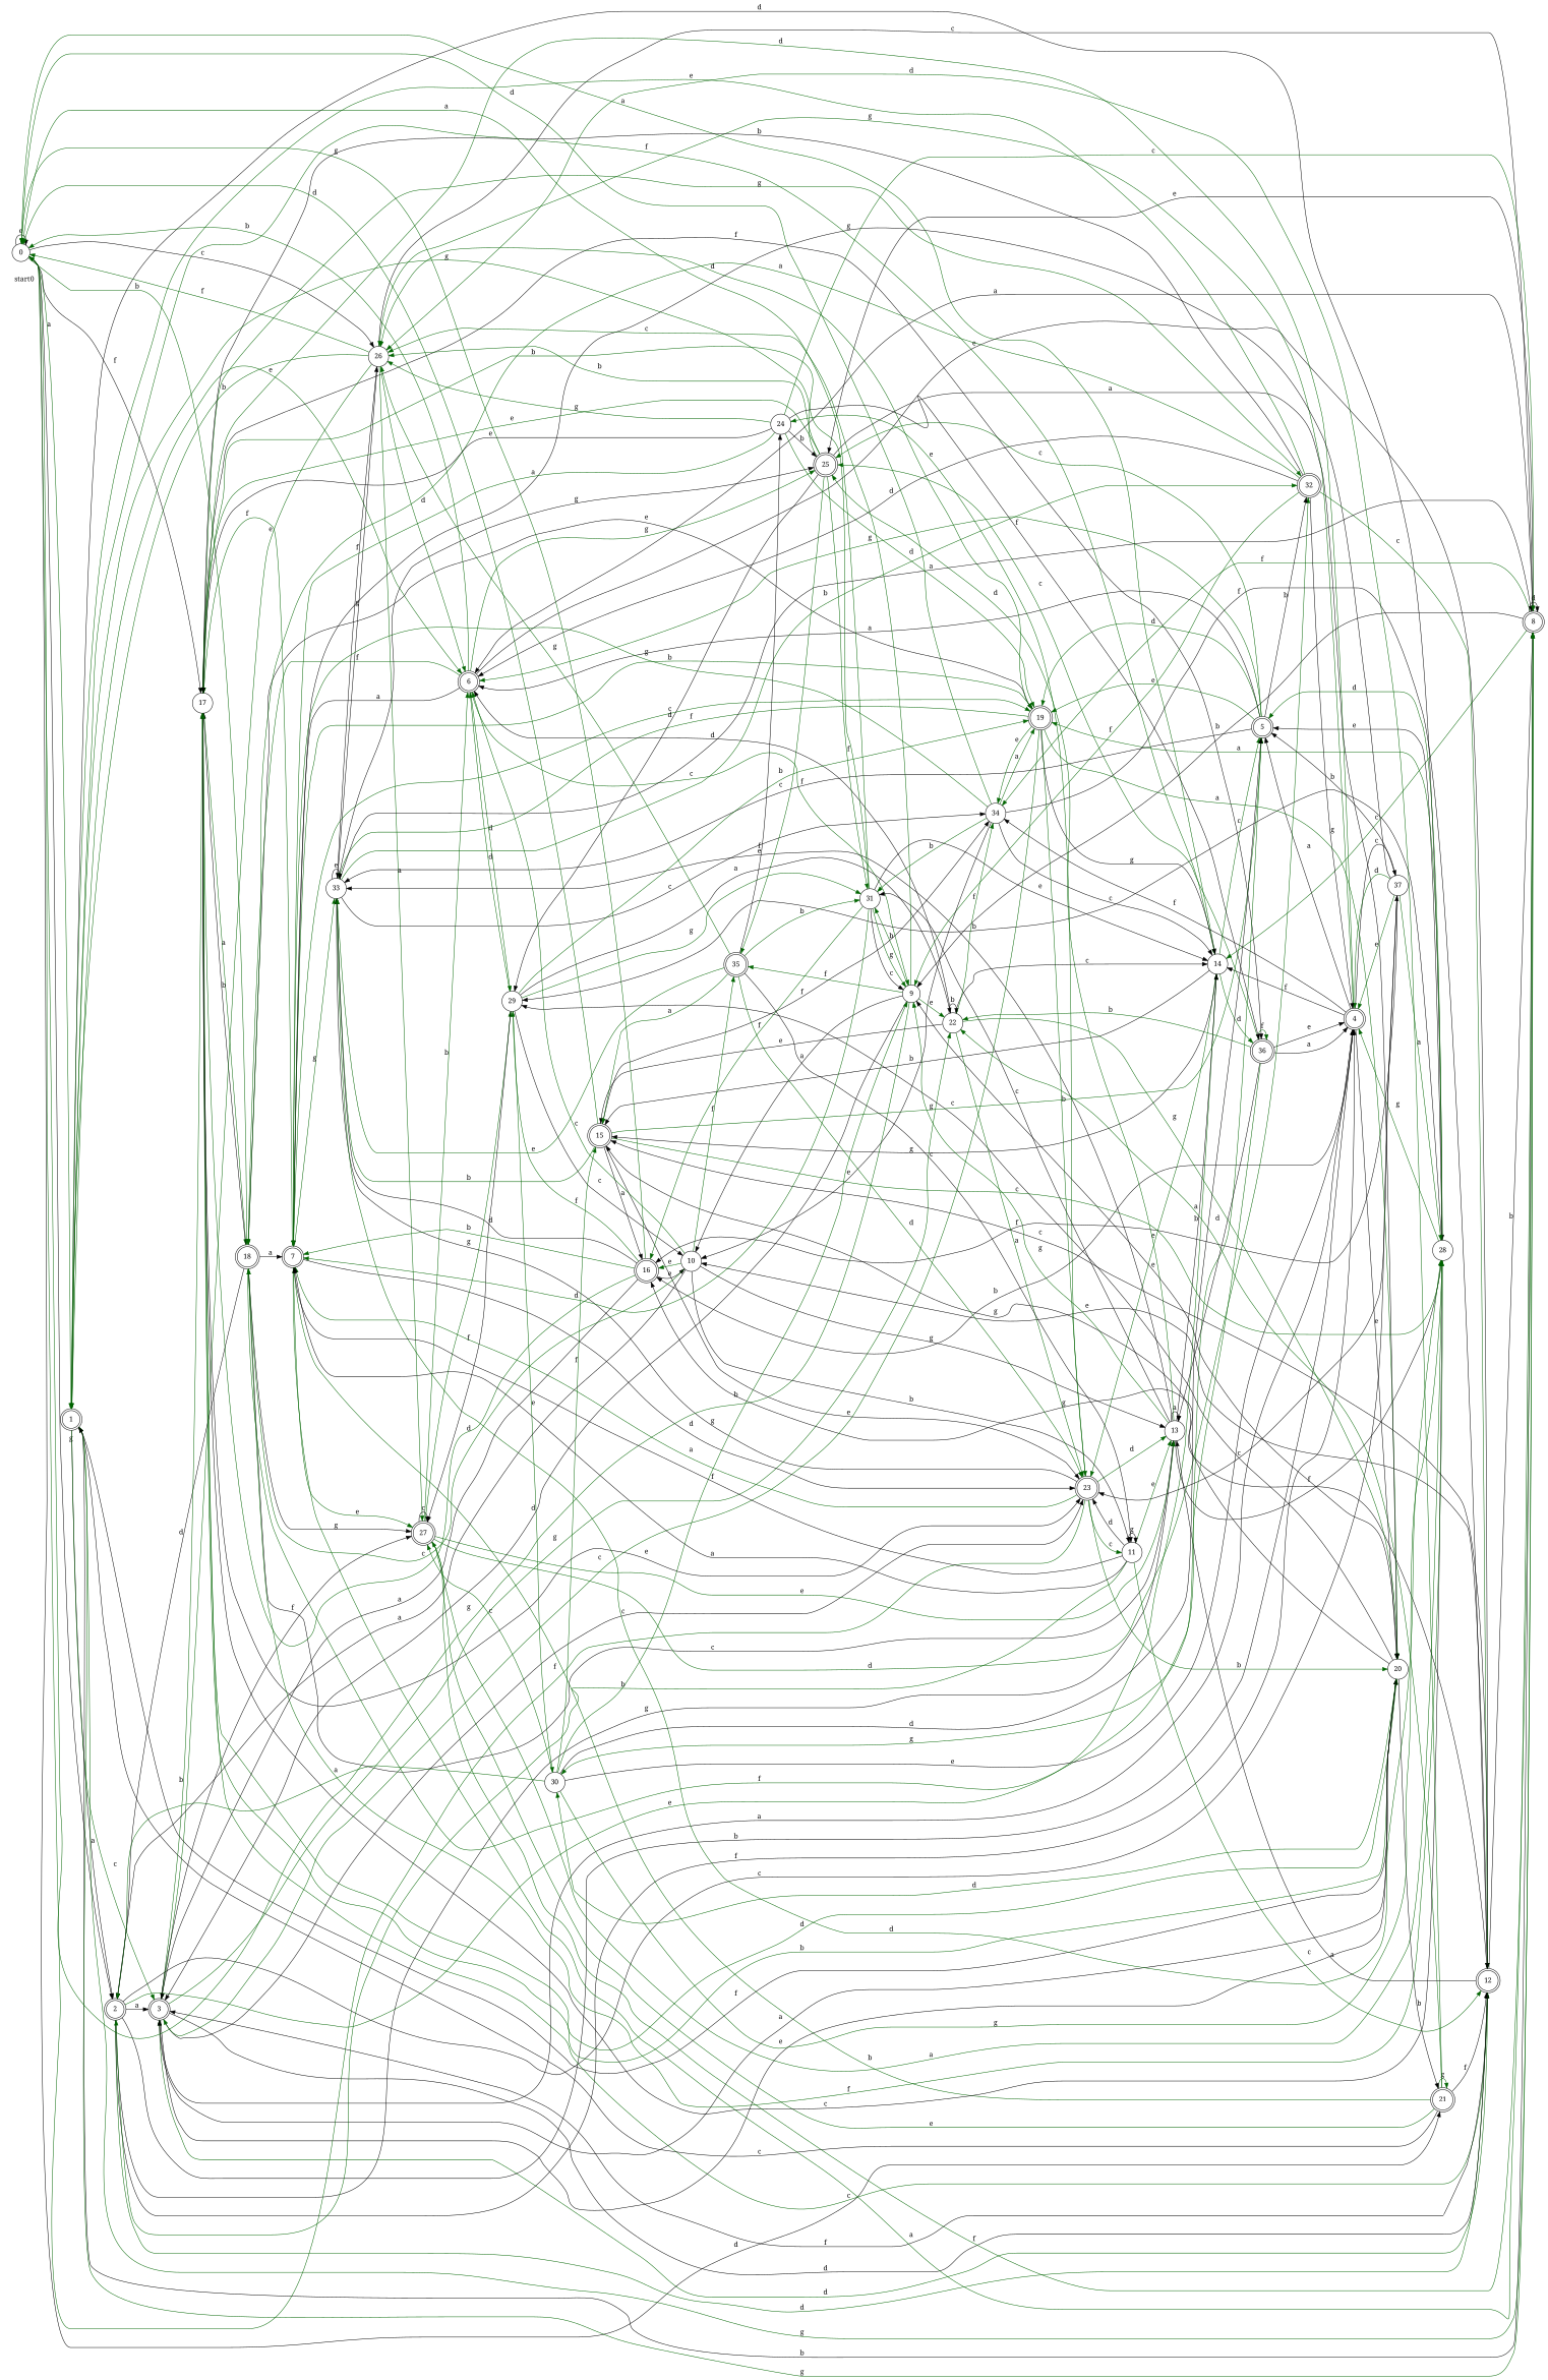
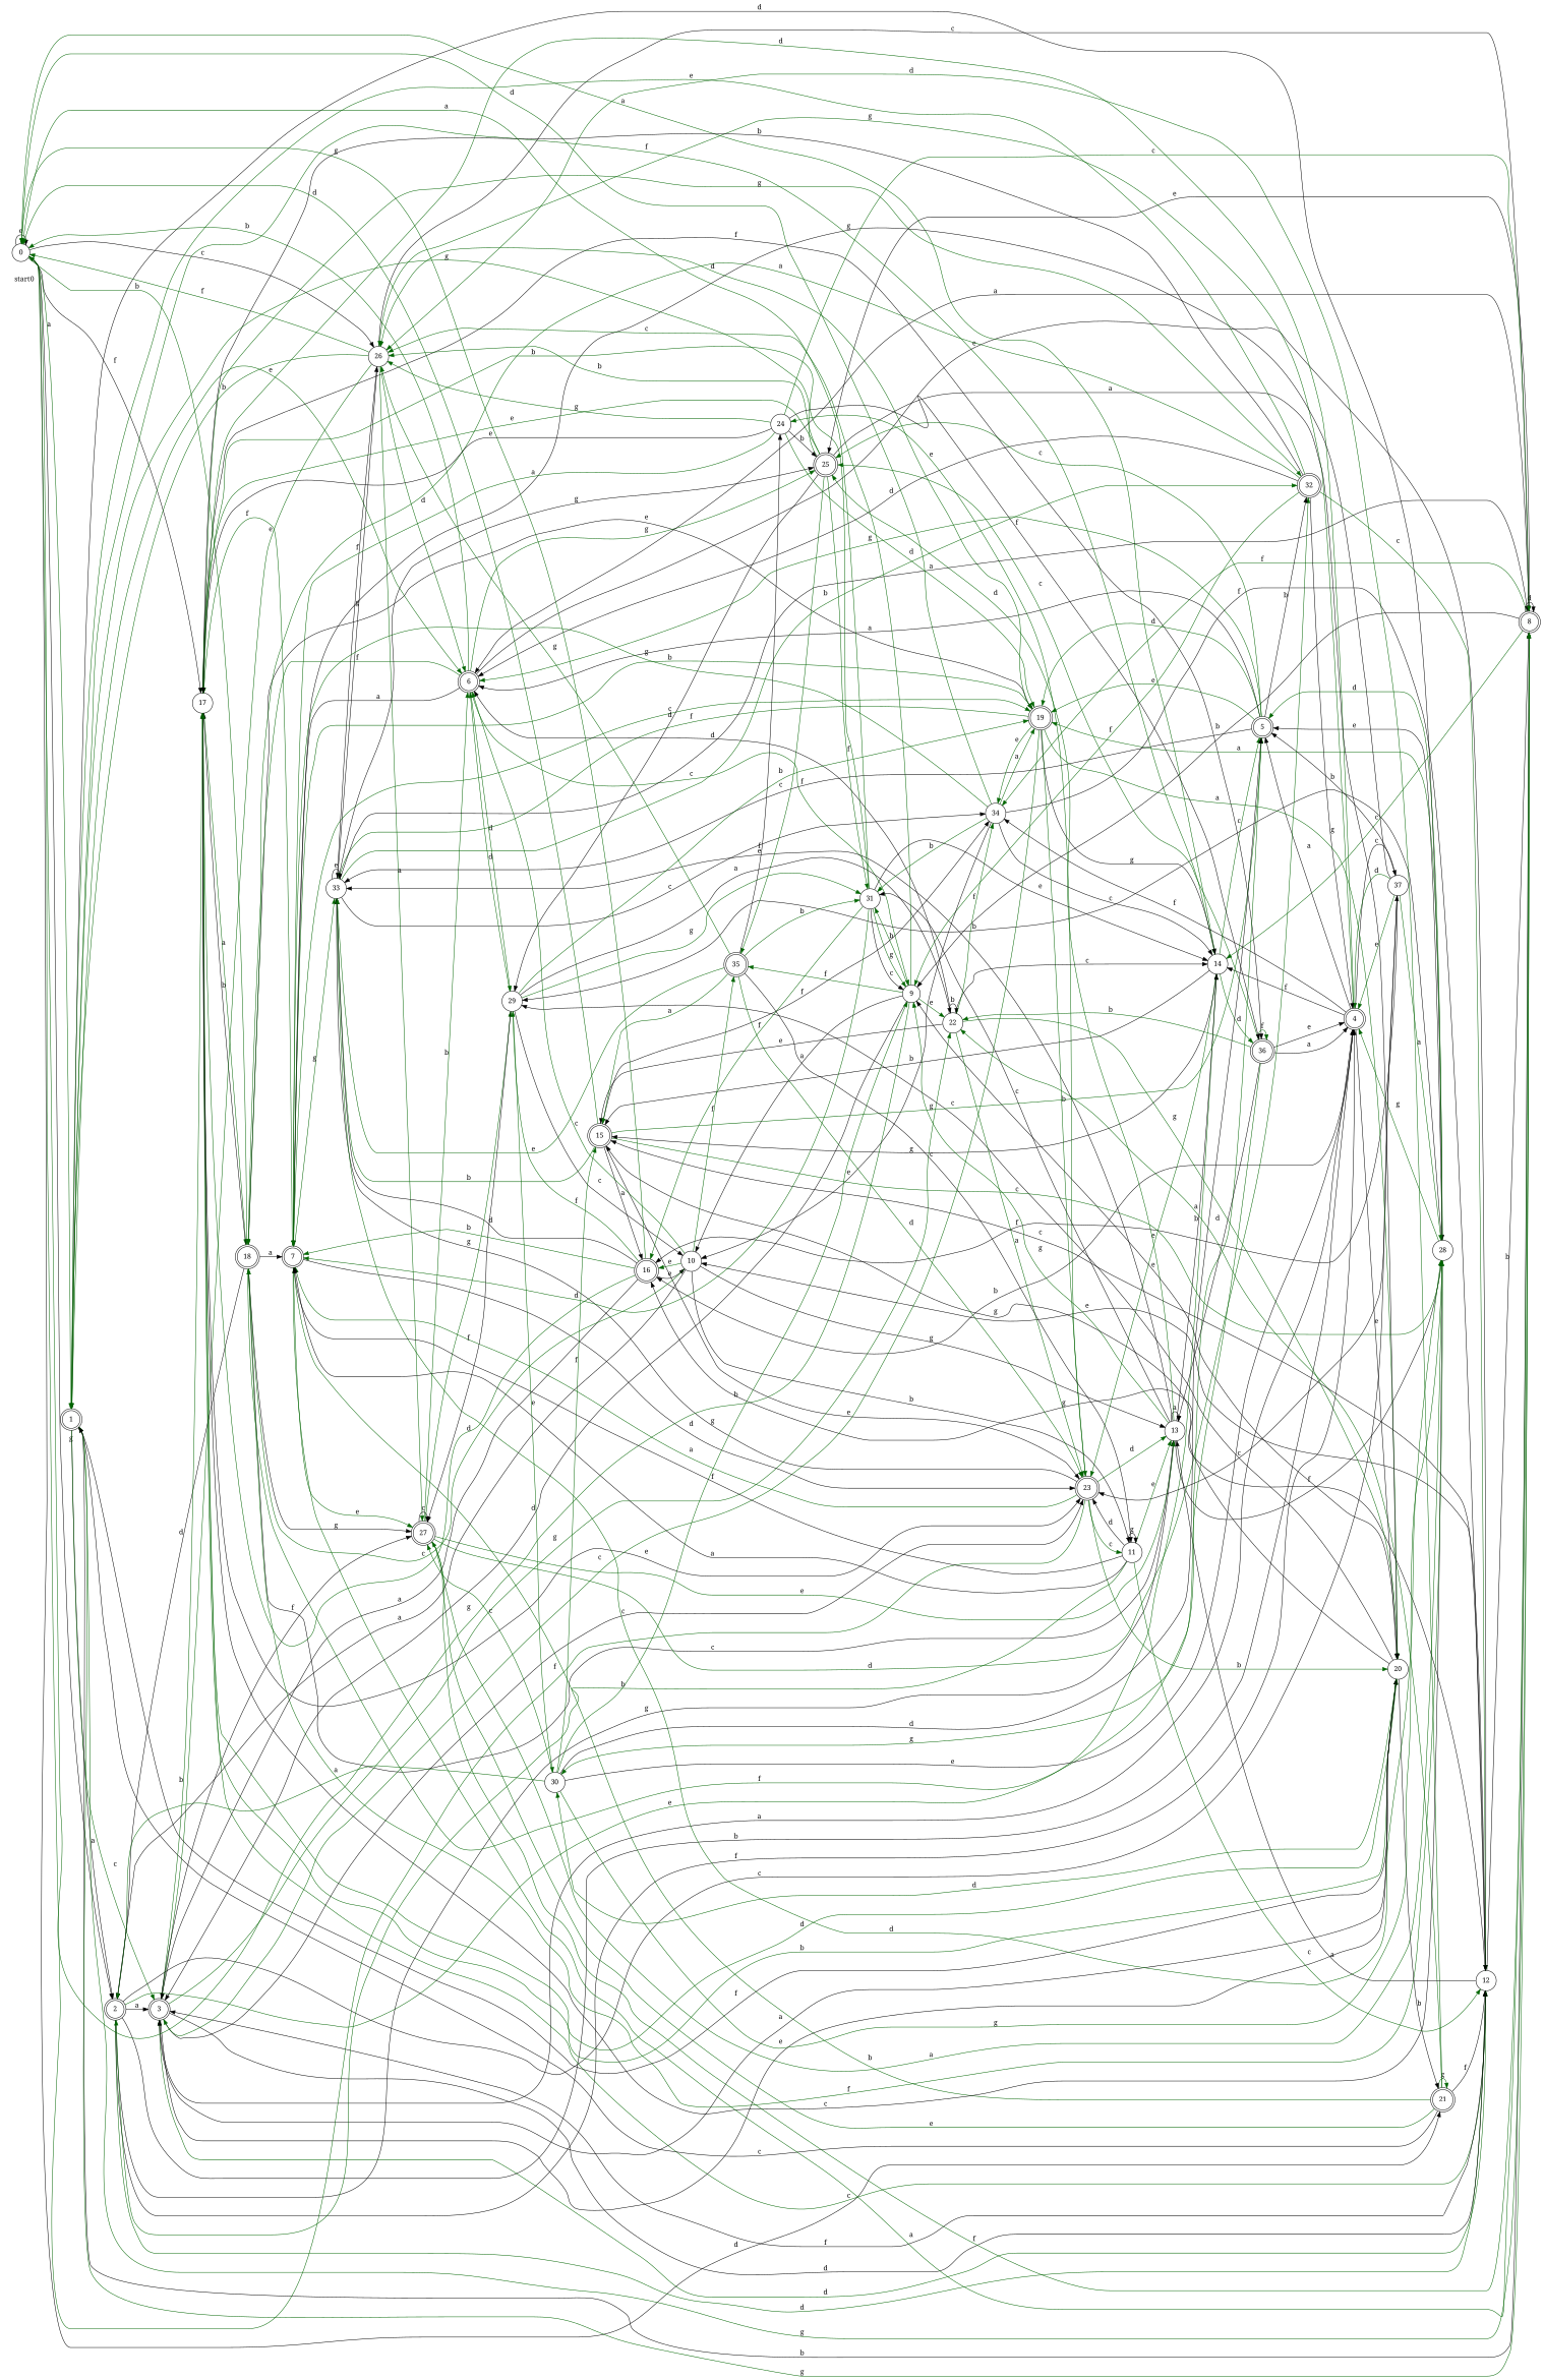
  digraph {
    fontname="Noto Serif"
    rankdir=LR
    node [fontname="Noto Serif" shape=doublecircle color=black fillcolor=white style=filled]
    edge [color=darkgreen fontname="Noto Serif"]
    __start0 [shape=none color="" fillcolor="" style=""]
    n2 [label=0 shape=circle]
    n3 [label=1 style="rounded,filled"]
    n4 [label=2 style="rounded,filled"]
    n5 [label=17 shape=circle]
    n6 [label=18 style="rounded,filled"]
    n7 [label=21 style="rounded,filled"]
    n8 [label=26 shape=circle]
    n9 [label=3 style="rounded,filled"]
    n10 [label=6]
    n11 [label=8 style="rounded,filled"]
    n12 [label=14 shape=circle]
    n13 [label=28 shape=circle]
    n14 [label=4 style="rounded,filled"]
-   n15 [label=12 style="rounded,filled"]
+   n15 [label=12 shape=circle style="rounded,filled"]
    n16 [label=13 shape=circle]
    n17 [label=37 shape=circle]
    n18 [label=20 shape=circle]
    n19 [label=23 style="rounded,filled"]
    n20 [label=32 style="rounded,filled"]
    n21 [label=36 style="rounded,filled"]
    n22 [label=27 style="rounded,filled"]
    n23 [label=5 style="rounded,filled"]
    n24 [label=19 style="rounded,filled"]
    n25 [label=7 style="rounded,filled"]
    n26 [label=22 shape=circle]
    n27 [label=33 shape=circle]
    n28 [label=25 style="rounded,filled"]
    n29 [label=9 shape=circle]
    n30 [label=29 shape=circle]
    n31 [label=34 shape=circle]
    n32 [label=15 style="rounded,filled"]
    n33 [label=16 style="rounded,filled"]
    n34 [label=10 shape=circle]
    n35 [label=31 shape=circle]
    n36 [label=30 shape=circle]
    n37 [label=11 shape=circle]
    n38 [label=24 shape=circle]
    n39 [label=35 style="rounded,filled"]
    n2 -> n2 [color=black label=e]
    n2 -> n3 [label=a]
    n2 -> n4 [color=black label=g]
    n2 -> n5 [color=black label=f]
    n2 -> n6 [label=b]
    n2 -> n7 [color=black label=d]
    n2 -> n8 [color=black label=c]
    n3 -> n4 [color=black label=a]
    n3 -> n9 [label=c]
    n3 -> n10 [label=e]
    n3 -> n11 [color=black label=b]
    n3 -> n11 [label=g]
    n3 -> n12 [label=f]
    n3 -> n13 [color=black label=d]
    n4 -> n9 [color=black label=a]
    n4 -> n12 [label=e]
    n4 -> n14 [color=black label=b]
    n4 -> n14 [color=black label=f]
    n4 -> n15 [label=d]
    n4 -> n16 [color=black label=g]
    n4 -> n17 [color=black label=c]
    n5 -> n6 [label=a]
    n5 -> n15 [label=c]
    n5 -> n18 [label=b]
    n5 -> n18 [label=d]
    n5 -> n19 [color=black label=e]
    n5 -> n20 [label=g]
    n5 -> n21 [color=black label=f]
    n6 -> n4 [color=black label=d]
    n6 -> n5 [color=black label=b]
    n6 -> n16 [color=black label=c]
    n6 -> n22 [color=black label=g]
    n6 -> n23 [label=f]
    n6 -> n24 [color=black label=e]
    n6 -> n25 [color=black label=a]
    n7 -> n3 [color=black label=c]
    n7 -> n7 [label=g]
    n7 -> n8 [label=d]
    n7 -> n15 [color=black label=f]
    n7 -> n22 [label=e]
    n7 -> n25 [label=b]
    n7 -> n26 [label=a]
    n8 -> n2 [label=f]
    n8 -> n3 [label=b]
    n8 -> n9 [label=e]
    n8 -> n10 [label=d]
    n8 -> n11 [color=black label=c]
    n8 -> n22 [label=a]
    n8 -> n27 [color=black label=g]
    n9 -> n5 [label=b]
    n9 -> n14 [color=black label=a]
    n9 -> n15 [color=black label=d]
    n9 -> n18 [color=black label=e]
    n9 -> n19 [color=black label=c]
    n9 -> n22 [color=black label=f]
    n9 -> n26 [label=g]
    n10 -> n2 [label=b]
    n10 -> n6 [label=f]
    n10 -> n15 [color=black label=e]
    n10 -> n25 [color=black label=a]
    n10 -> n28 [label=g]
    n10 -> n29 [label=c]
    n10 -> n30 [label=d]
    n11 -> n3 [label=g]
    n11 -> n10 [color=black label=a]
    n11 -> n11 [color=black label=d]
    n11 -> n12 [label=c]
    n11 -> n28 [color=black label=e]
    n11 -> n29 [color=black label=b]
    n11 -> n31 [label=f]
    n12 -> n2 [label=a]
    n12 -> n19 [label=e]
    n12 -> n21 [label=d]
    n12 -> n23 [label=c]
    n12 -> n32 [color=black label=b]
    n12 -> n32 [color=black label=g]
    n13 -> n5 [color=black label=c]
    n13 -> n6 [label=f]
    n13 -> n14 [label=g]
    n13 -> n23 [label=d]
    n13 -> n23 [color=black label=e]
    n13 -> n24 [label=a]
    n13 -> n30 [color=black label=b]
    n14 -> n5 [label=d]
    n14 -> n8 [label=g]
    n14 -> n12 [color=black label=f]
    n14 -> n17 [color=black label=c]
    n14 -> n18 [color=black label=e]
    n14 -> n23 [color=black label=a]
    n14 -> n31 [color=black label=f]
    n14 -> n33 [color=black label=b]
    n15 -> n9 [label=d]
    n15 -> n9 [color=black label=f]
    n15 -> n11 [color=black label=b]
    n15 -> n16 [color=black label=a]
    n15 -> n32 [color=black label=c]
    n15 -> n33 [color=black label=g]
    n15 -> n34 [color=black label=e]
    n16 -> n12 [color=black label=b]
    n16 -> n13 [color=black label=f]
    n16 -> n16 [color=black label=a]
    n16 -> n27 [color=black label=e]
    n16 -> n28 [label=d]
    n16 -> n29 [label=g]
    n16 -> n35 [color=black label=c]
    n17 -> n13 [label=a]
    n17 -> n14 [label=d]
    n17 -> n14 [label=e]
    n17 -> n19 [color=black label=c]
    n17 -> n23 [color=black label=b]
    n17 -> n25 [color=black label=g]
    n17 -> n33 [color=black label=f]
    n18 -> n3 [color=black label=f]
    n18 -> n7 [color=black label=b]
    n18 -> n9 [color=black label=a]
    n18 -> n29 [color=black label=e]
    n18 -> n30 [color=black label=c]
    n18 -> n32 [color=black label=g]
    n18 -> n36 [label=d]
    n19 -> n2 [label=f]
    n19 -> n16 [label=d]
    n19 -> n18 [label=b]
    n19 -> n25 [label=a]
    n19 -> n27 [color=black label=g]
    n19 -> n37 [label=c]
    n19 -> n38 [label=e]
    n20 -> n3 [label=e]
    n20 -> n5 [color=black label=b]
    n20 -> n6 [label=a]
    n20 -> n10 [color=black label=d]
    n20 -> n14 [color=black label=g]
    n20 -> n15 [label=c]
    n20 -> n29 [label=f]
    n21 -> n14 [color=black label=a]
    n21 -> n14 [color=black label=e]
    n21 -> n16 [color=black label=d]
    n21 -> n21 [label=f]
    n21 -> n26 [label=b]
    n21 -> n28 [label=c]
    n21 -> n36 [label=g]
    n22 -> n10 [label=b]
    n22 -> n11 [label=f]
    n22 -> n13 [label=a]
    n22 -> n16 [label=e]
    n22 -> n20 [label=d]
    n22 -> n22 [color=black label=c]
    n22 -> n30 [label=g]
    n23 -> n10 [color=black label=a]
    n23 -> n10 [label=g]
    n23 -> n20 [color=black label=b]
    n23 -> n24 [label=d]
    n23 -> n24 [label=e]
    n23 -> n27 [color=black label=f]
    n23 -> n28 [label=c]
    n24 -> n8 [label=d]
    n24 -> n9 [label=c]
    n24 -> n12 [color=black label=g]
    n24 -> n18 [label=a]
    n24 -> n19 [label=b]
    n24 -> n27 [label=f]
    n24 -> n31 [label=e]
    n25 -> n5 [label=f]
    n25 -> n11 [label=a]
    n25 -> n19 [color=black label=d]
    n25 -> n22 [label=e]
    n25 -> n24 [label=b]
    n25 -> n24 [label=c]
    n25 -> n27 [label=g]
    n26 -> n10 [color=black label=d]
    n26 -> n12 [color=black label=c]
    n26 -> n18 [label=g]
    n26 -> n19 [label=a]
    n26 -> n26 [color=black label=b]
    n26 -> n31 [label=f]
    n26 -> n32 [color=black label=e]
    n27 -> n8 [color=black label=f]
    n27 -> n11 [color=black label=a]
    n27 -> n13 [label=d]
    n27 -> n20 [label=b]
    n27 -> n27 [color=black label=e]
    n27 -> n28 [color=black label=g]
    n27 -> n31 [color=black label=c]
    n28 -> n3 [label=g]
    n28 -> n5 [label=e]
    n28 -> n8 [label=b]
    n28 -> n18 [color=black label=a]
    n28 -> n30 [color=black label=d]
    n28 -> n35 [label=f]
    n28 -> n39 [label=c]
    n29 -> n2 [label=g]
    n29 -> n8 [label=c]
    n29 -> n9 [color=black label=d]
    n29 -> n26 [label=e]
    n29 -> n34 [color=black label=a]
    n29 -> n35 [label=b]
    n29 -> n39 [label=f]
    n30 -> n10 [label=d]
    n30 -> n22 [color=black label=f]
    n30 -> n24 [label=b]
    n30 -> n26 [color=black label=a]
    n30 -> n34 [color=black label=c]
    n30 -> n35 [label=g]
    n30 -> n36 [label=e]
    n31 -> n2 [label=d]
    n31 -> n12 [color=black label=c]
    n31 -> n15 [color=black label=f]
    n31 -> n24 [label=a]
    n31 -> n25 [label=g]
    n31 -> n34 [color=black label=e]
    n31 -> n35 [label=b]
    n32 -> n2 [label=d]
    n32 -> n13 [label=c]
    n32 -> n19 [color=black label=e]
    n32 -> n23 [label=g]
    n32 -> n27 [label=b]
    n32 -> n31 [color=black label=f]
    n32 -> n33 [color=black label=a]
    n33 -> n2 [label=g]
    n33 -> n5 [label=c]
    n33 -> n9 [color=black label=a]
    n33 -> n25 [label=b]
    n33 -> n27 [color=black label=d]
    n33 -> n30 [label=f]
    n33 -> n34 [color=black label=e]
    n34 -> n4 [color=black label=a]
    n34 -> n6 [label=d]
    n34 -> n10 [label=c]
    n34 -> n16 [color=black label=g]
    n34 -> n33 [label=e]
    n34 -> n37 [color=black label=b]
    n34 -> n39 [label=f]
    n35 -> n2 [label=a]
    n35 -> n5 [label=b]
    n35 -> n12 [color=black label=e]
    n35 -> n25 [label=d]
    n35 -> n29 [color=black label=c]
    n35 -> n29 [label=g]
    n35 -> n33 [label=f]
    n36 -> n4 [label=a]
    n36 -> n13 [label=g]
    n36 -> n14 [color=black label=e]
    n36 -> n22 [label=c]
    n36 -> n23 [color=black label=d]
    n36 -> n29 [label=b]
    n36 -> n32 [label=f]
    n37 -> n4 [label=b]
    n37 -> n15 [label=c]
    n37 -> n16 [label=e]
    n37 -> n19 [color=black label=d]
    n37 -> n25 [color=black label=a]
    n37 -> n25 [color=black label=f]
    n37 -> n37 [color=black label=g]
    n38 -> n5 [color=black label=e]
    n38 -> n8 [label=g]
    n38 -> n11 [label=c]
    n38 -> n21 [color=black label=f]
    n38 -> n24 [label=d]
    n38 -> n25 [label=a]
    n38 -> n28 [color=black label=b]
    n39 -> n8 [label=g]
    n39 -> n19 [label=d]
    n39 -> n27 [label=e]
    n39 -> n32 [label=a]
    n39 -> n35 [label=b]
    n39 -> n37 [color=black label=c]
    n39 -> n38 [color=black label=f]
  }
